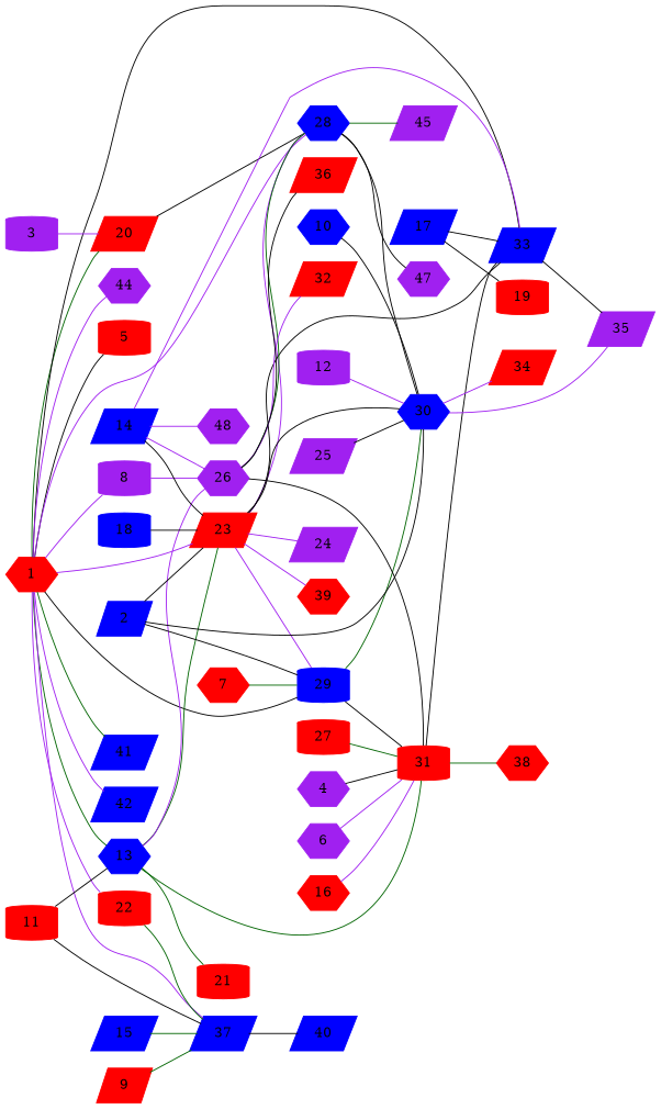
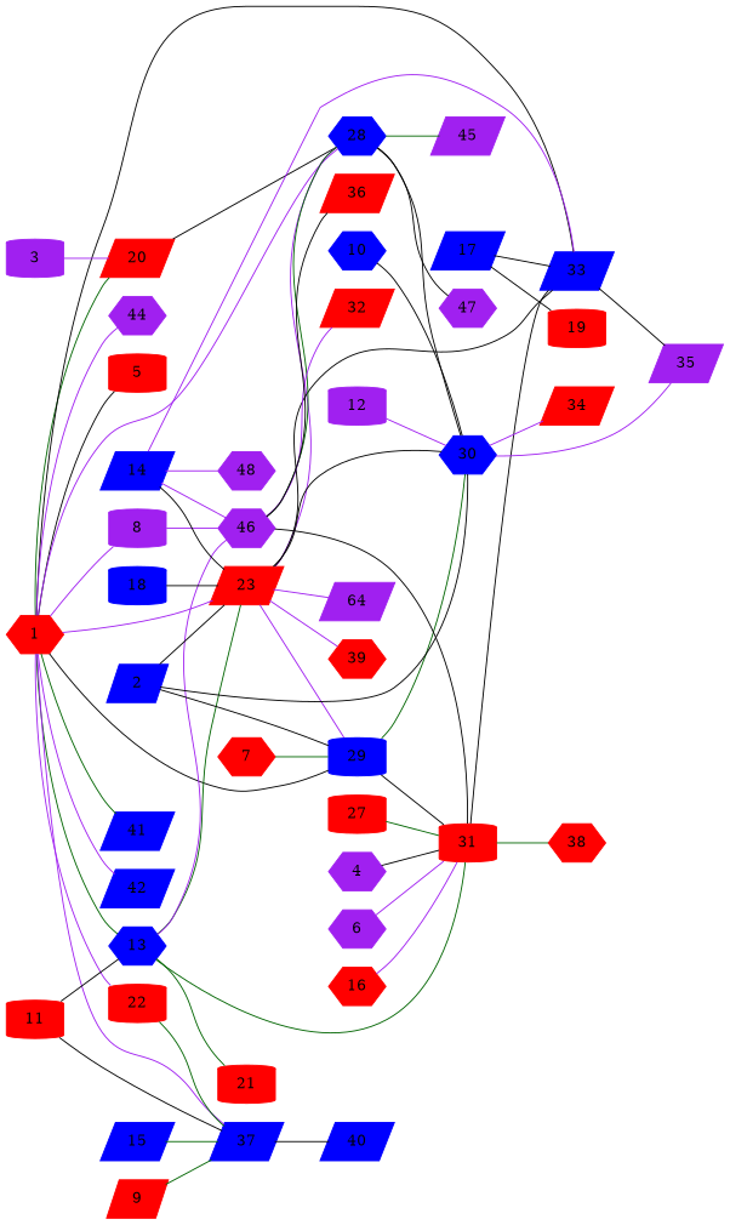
  graph {
    rankdir=LR
    node [color=red shape=parallelogram style=filled]
    edge [color=black weight=1.0]
    1 [shape=hexagon]
    5 [shape=cylinder]
    8 [color=purple shape=cylinder]
    13 [color=blue shape=hexagon]
    20
    22 [shape=cylinder]
    23
    28 [color=blue shape=hexagon]
    29 [color=blue shape=cylinder]
    33 [color=blue]
    37 [color=blue]
    41 [color=blue]
    42 [color=blue]
    44 [color=purple shape=hexagon]
-   26 [color=purple shape=hexagon]
+   26 [color=purple shape=hexagon label=46]
    31 [shape=cylinder]
    21 [shape=cylinder]
    30 [color=blue shape=hexagon]
-   24 [color=purple]
+   24 [color=purple label=64]
    39 [shape=hexagon]
    n21 [color=purple label=47 shape=hexagon]
    45 [color=purple]
    35 [color=purple]
    40 [color=blue]
    2 [color=blue]
    34
    3 [color=purple shape=cylinder]
    4 [color=purple shape=hexagon]
    38 [shape=hexagon]
    6 [color=purple shape=hexagon]
    7 [shape=hexagon]
    32
    36
    9
    10 [color=blue shape=hexagon]
    11 [shape=cylinder]
    12 [color=purple shape=cylinder]
    14 [color=blue]
    n39 [color=purple label=48 shape=hexagon]
    15 [color=blue]
    16 [shape=hexagon]
    17 [color=blue]
    19 [shape=cylinder]
    18 [color=blue shape=cylinder]
-   25 [color=purple]
    27 [shape=cylinder]
    1 -- 5
    1 -- 8 [color=purple]
    1 -- 13 [color=darkgreen]
    1 -- 20 [color=darkgreen weight=2.0]
    1 -- 22 [color=purple weight=2.0]
    1 -- 23 [color=purple]
    1 -- 28 [color=purple weight=2.0]
    1 -- 29
    1 -- 33
    1 -- 37 [color=purple weight=2.0]
    1 -- 41 [color=darkgreen]
    1 -- 42 [color=purple]
    1 -- 44 [color=purple]
    8 -- 26 [color=purple]
    13 -- 23 [color=darkgreen]
    13 -- 26 [color=purple]
    13 -- 31 [color=darkgreen weight=2.0]
    13 -- 21 [color=darkgreen]
    20 -- 28
    22 -- 37 [color=darkgreen]
    23 -- 28 [color=purple]
    23 -- 29 [color=purple]
    23 -- 33 [weight=3.0]
    23 -- 30 [weight=2.0]
    23 -- 24 [color=purple]
    23 -- 39 [color=purple]
    28 -- 30
    28 -- n21
    28 -- 45 [color=darkgreen]
    29 -- 31
    29 -- 30 [color=darkgreen]
    33 -- 35
    37 -- 40
    26 -- 28 [color=darkgreen]
    26 -- 31 [weight=2.0]
    26 -- 32 [color=purple]
    26 -- 36
    31 -- 33
    31 -- 38 [color=darkgreen]
    30 -- 35 [color=purple]
    30 -- 34 [color=purple]
    2 -- 23
    2 -- 29
    2 -- 30
    3 -- 20 [color=purple]
    4 -- 31
    6 -- 31 [color=purple]
    7 -- 29 [color=darkgreen]
    9 -- 37 [color=darkgreen]
    10 -- 30
    11 -- 13
    11 -- 37
    12 -- 30 [color=purple]
    14 -- 23
    14 -- 33 [color=purple weight=2.0]
    14 -- 26 [color=purple]
    14 -- n39 [color=purple]
    15 -- 37 [color=darkgreen]
    16 -- 31 [color=purple]
    17 -- 33
    17 -- 19
    18 -- 23
-   25 -- 30
    27 -- 31 [color=darkgreen]
  }
